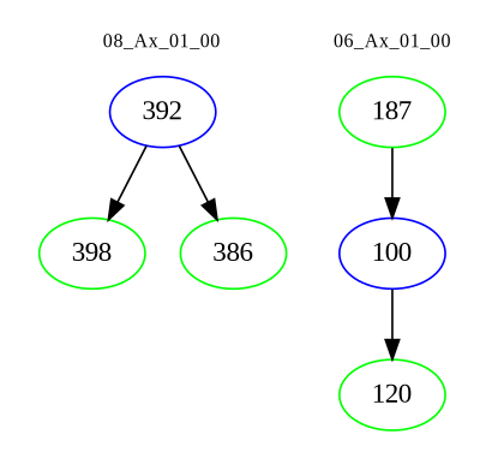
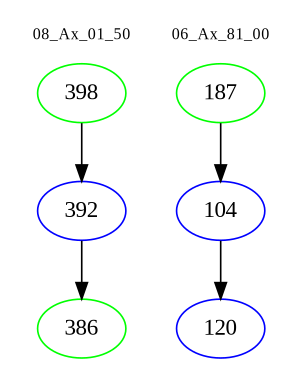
  digraph {
    fontname="Liberation Serif"
    node [color=green fontname="Liberation Serif"]
    edge [color=black fontname="Liberation Serif"]
    n1 [label=398]
    n2 [color=blue label=392]
    n3 [label=386]
    n4 [label=187]
-   n5 [color=blue label=100]
-   n6 [label=120]
+   n5 [color=blue label=104]
+   n6 [color=blue label=120]
    subgraph cluster_1 {
      color=white
      fontsize=10
-     label="08_Ax_01_00"
+     label="08_Ax_01_50"
      n1
      n2
      n3
    }
    subgraph cluster_2 {
      color=white
      fontsize=10
-     label="06_Ax_01_00"
+     label="06_Ax_81_00"
      n4
      n5
      n6
    }
-   n2 -> n1
+   n1 -> n2
    n2 -> n3
    n4 -> n5
    n5 -> n6
  }
